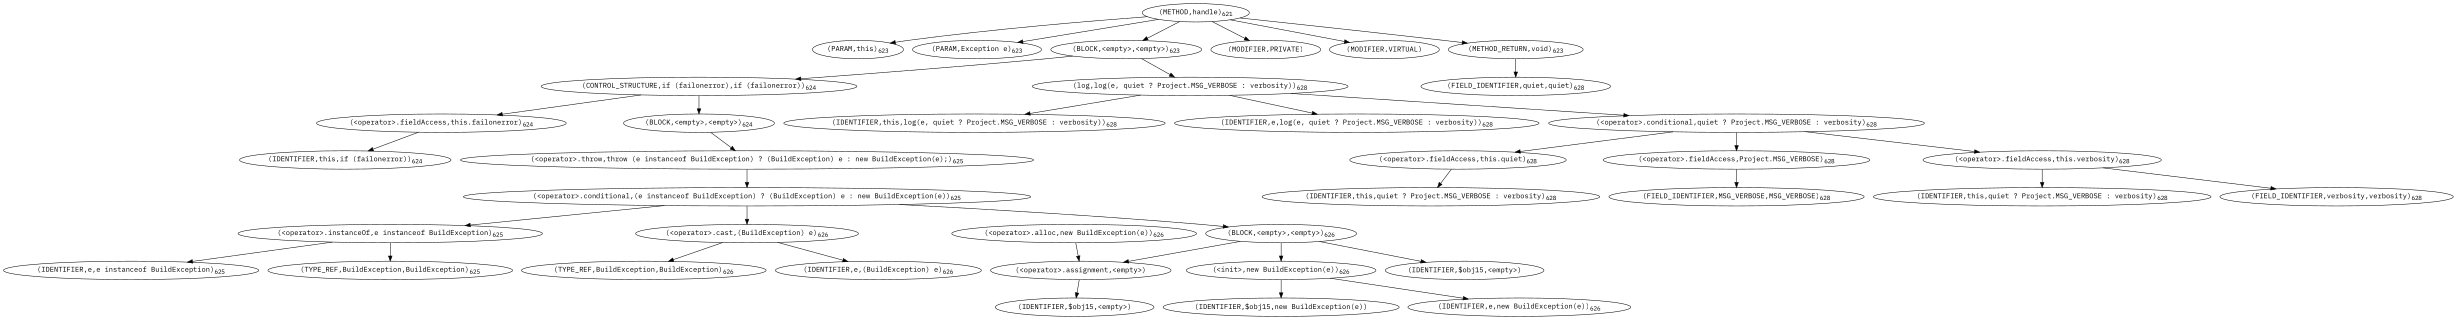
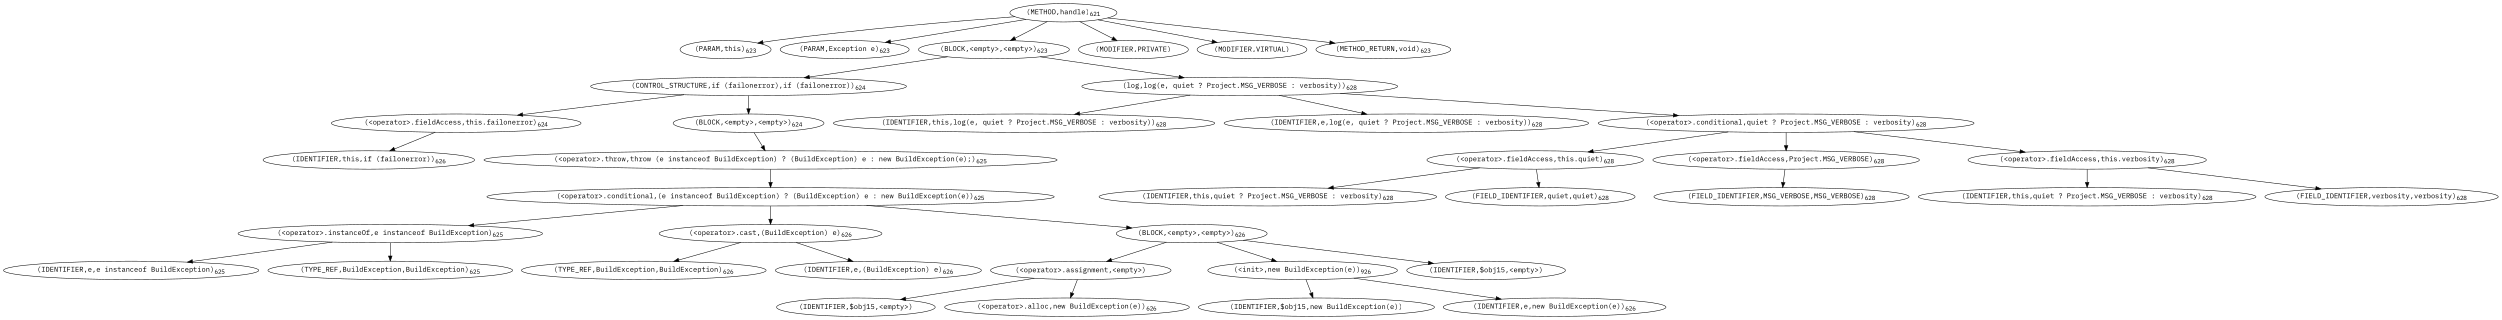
  digraph {
    fontname="IBM Plex Mono"
    node [fontname="IBM Plex Mono"]
    edge [fontname="IBM Plex Mono"]
    n1 [label=<(METHOD,handle)<SUB>621</SUB>>]
    n2 [label=<(PARAM,this)<SUB>623</SUB>>]
    n3 [label=<(PARAM,Exception e)<SUB>623</SUB>>]
    n4 [label=<(BLOCK,&lt;empty&gt;,&lt;empty&gt;)<SUB>623</SUB>>]
    n5 [label=<(MODIFIER,PRIVATE)>]
    n6 [label=<(MODIFIER,VIRTUAL)>]
    n7 [label=<(METHOD_RETURN,void)<SUB>623</SUB>>]
    n8 [label=<(CONTROL_STRUCTURE,if (failonerror),if (failonerror))<SUB>624</SUB>>]
    n9 [label=<(log,log(e, quiet ? Project.MSG_VERBOSE : verbosity))<SUB>628</SUB>>]
    n10 [label=<(&lt;operator&gt;.fieldAccess,this.failonerror)<SUB>624</SUB>>]
    n11 [label=<(BLOCK,&lt;empty&gt;,&lt;empty&gt;)<SUB>624</SUB>>]
    n12 [label=<(IDENTIFIER,this,log(e, quiet ? Project.MSG_VERBOSE : verbosity))<SUB>628</SUB>>]
    n13 [label=<(IDENTIFIER,e,log(e, quiet ? Project.MSG_VERBOSE : verbosity))<SUB>628</SUB>>]
    n14 [label=<(&lt;operator&gt;.conditional,quiet ? Project.MSG_VERBOSE : verbosity)<SUB>628</SUB>>]
-   n15 [label=<(IDENTIFIER,this,if (failonerror))<SUB>624</SUB>>]
+   n15 [label=<(IDENTIFIER,this,if (failonerror))<SUB>626</SUB>>]
    n16 [label=<(&lt;operator&gt;.throw,throw (e instanceof BuildException) ? (BuildException) e : new BuildException(e);)<SUB>625</SUB>>]
    n17 [label=<(&lt;operator&gt;.conditional,(e instanceof BuildException) ? (BuildException) e : new BuildException(e))<SUB>625</SUB>>]
    n18 [label=<(&lt;operator&gt;.instanceOf,e instanceof BuildException)<SUB>625</SUB>>]
    n19 [label=<(&lt;operator&gt;.cast,(BuildException) e)<SUB>626</SUB>>]
    n20 [label=<(BLOCK,&lt;empty&gt;,&lt;empty&gt;)<SUB>626</SUB>>]
    n21 [label=<(IDENTIFIER,e,e instanceof BuildException)<SUB>625</SUB>>]
    n22 [label=<(TYPE_REF,BuildException,BuildException)<SUB>625</SUB>>]
    n23 [label=<(TYPE_REF,BuildException,BuildException)<SUB>626</SUB>>]
    n24 [label=<(IDENTIFIER,e,(BuildException) e)<SUB>626</SUB>>]
    n25 [label=<(&lt;operator&gt;.assignment,&lt;empty&gt;)>]
-   n26 [label=<(&lt;init&gt;,new BuildException(e))<SUB>626</SUB>>]
+   n26 [label=<(&lt;init&gt;,new BuildException(e))<SUB>926</SUB>>]
    n27 [label=<(IDENTIFIER,$obj15,&lt;empty&gt;)>]
    n28 [label=<(IDENTIFIER,$obj15,&lt;empty&gt;)>]
    n29 [label=<(&lt;operator&gt;.alloc,new BuildException(e))<SUB>626</SUB>>]
    n30 [label=<(IDENTIFIER,$obj15,new BuildException(e))>]
    n31 [label=<(IDENTIFIER,e,new BuildException(e))<SUB>626</SUB>>]
    n32 [label=<(&lt;operator&gt;.fieldAccess,this.quiet)<SUB>628</SUB>>]
    n33 [label=<(&lt;operator&gt;.fieldAccess,Project.MSG_VERBOSE)<SUB>628</SUB>>]
    n34 [label=<(&lt;operator&gt;.fieldAccess,this.verbosity)<SUB>628</SUB>>]
    n35 [label=<(IDENTIFIER,this,quiet ? Project.MSG_VERBOSE : verbosity)<SUB>628</SUB>>]
    n36 [label=<(FIELD_IDENTIFIER,quiet,quiet)<SUB>628</SUB>>]
    n37 [label=<(FIELD_IDENTIFIER,MSG_VERBOSE,MSG_VERBOSE)<SUB>628</SUB>>]
    n38 [label=<(IDENTIFIER,this,quiet ? Project.MSG_VERBOSE : verbosity)<SUB>628</SUB>>]
    n39 [label=<(FIELD_IDENTIFIER,verbosity,verbosity)<SUB>628</SUB>>]
    n1 -> n2
    n1 -> n3
    n1 -> n4
    n1 -> n5
    n1 -> n6
    n1 -> n7
    n4 -> n8
    n4 -> n9
    n8 -> n10
    n8 -> n11
    n9 -> n12
    n9 -> n13
    n9 -> n14
    n10 -> n15
    n11 -> n16
    n14 -> n32
    n14 -> n33
    n14 -> n34
    n16 -> n17
    n17 -> n18
    n17 -> n19
    n17 -> n20
    n18 -> n21
    n18 -> n22
    n19 -> n23
    n19 -> n24
    n20 -> n25
    n20 -> n26
    n20 -> n27
    n25 -> n28
-   n29 -> n25
+   n25 -> n29
    n26 -> n30
    n26 -> n31
    n32 -> n35
-   n7 -> n36
+   n32 -> n36
    n33 -> n37
    n34 -> n38
    n34 -> n39
  }
